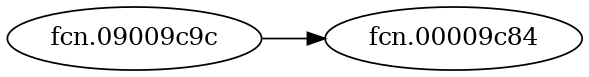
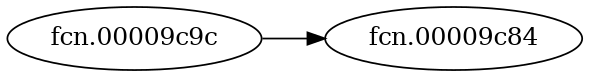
  digraph {
    rankdir=LR
-   n1 [label="fcn.09009c9c"]
+   n1 [label="fcn.00009c9c"]
    n2 [label="fcn.00009c84"]
    n1 -> n2
  }
